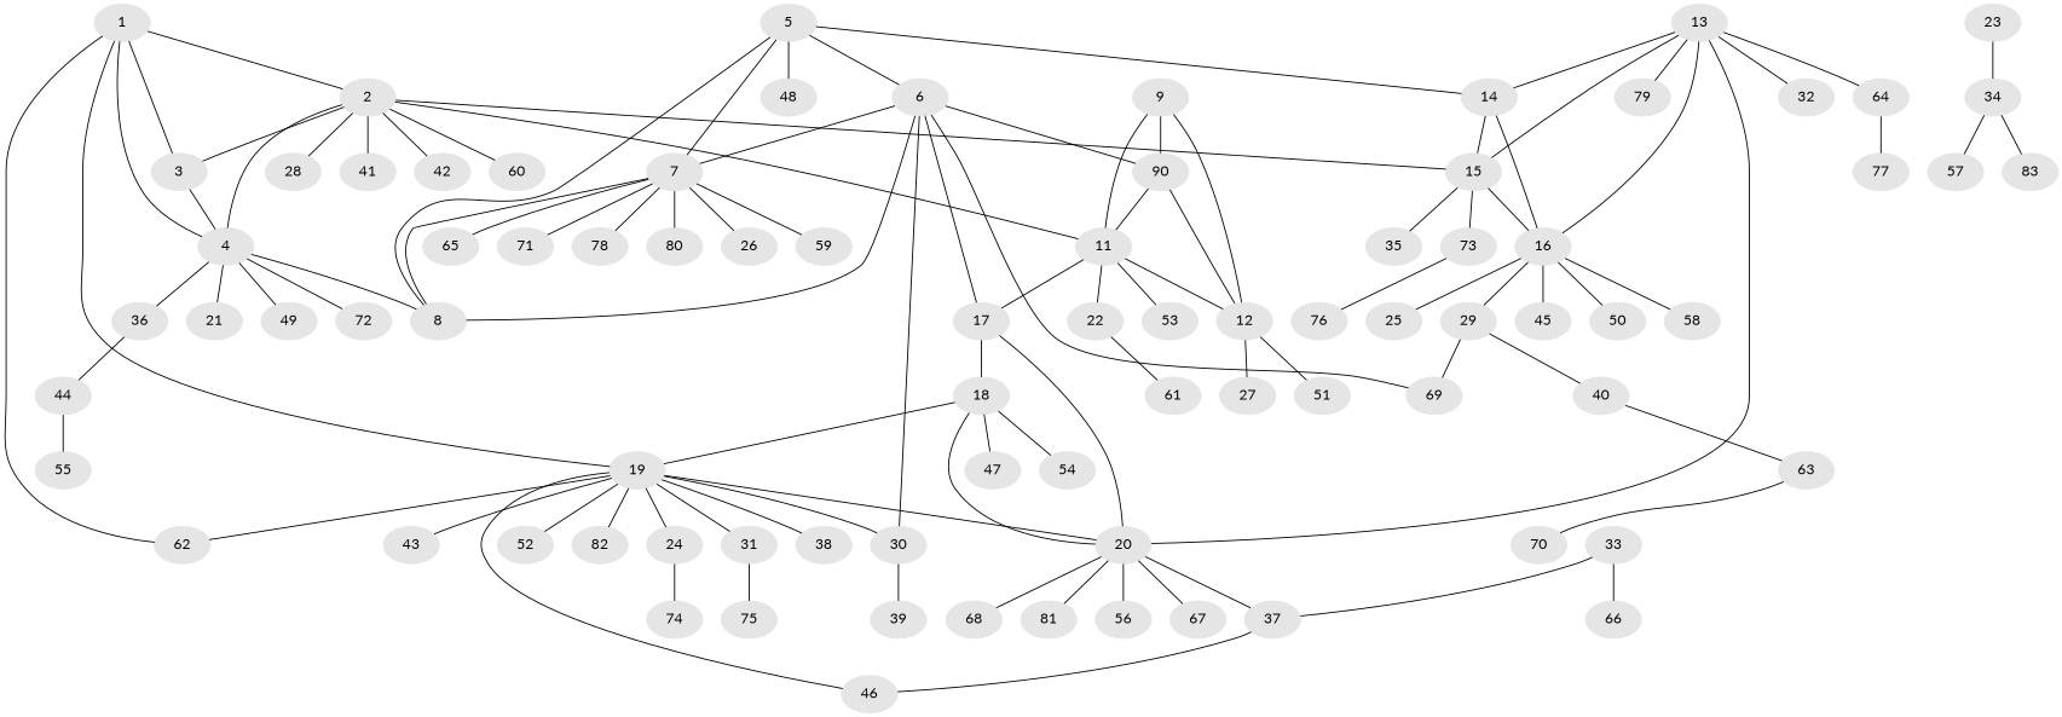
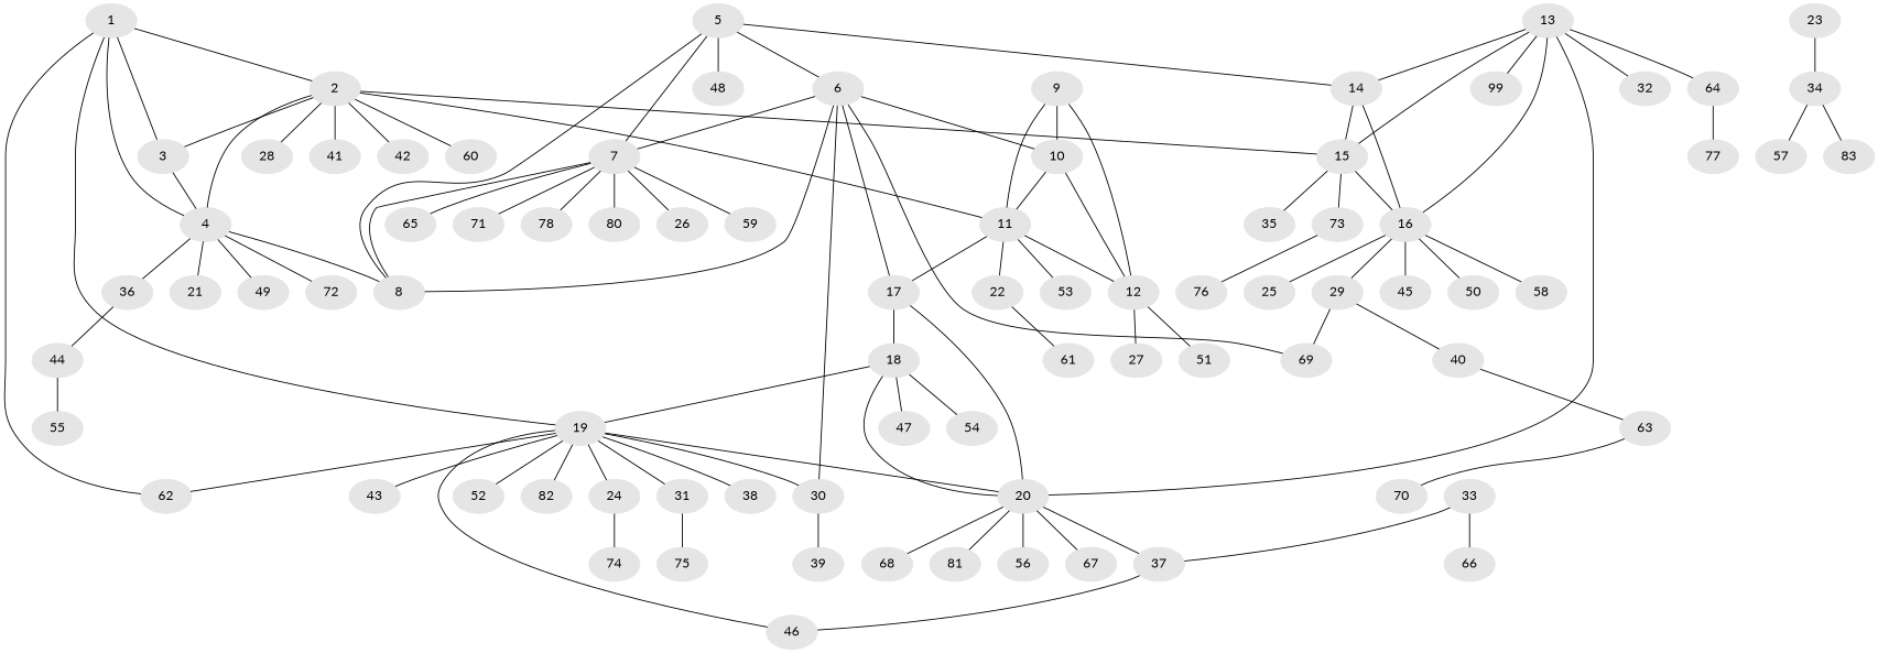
  graph {
    fontname=Lato
    node [color=gray90 fontname=Lato style=filled]
    edge [fontname=Lato]
    1
    2
    3
    4
    19
    62
    11
    15
    28
    41
    42
    60
    8
    21
    36
    49
    72
    30
    20
    24
    31
    38
    43
    46
    52
    82
    23
    34
    17
    12
    22
    53
    16
    35
    73
    44
    5
    6
    7
    14
    48
-   10 [label=90]
+   10
    69
    26
    59
    65
    71
    78
    80
    18
    39
    33
    37
    66
    9
    27
    51
    61
    25
    29
    45
    50
    58
    13
    32
    64
-   79
+   79 [label=99]
    56
    67
    68
    81
    77
    76
    40
    47
    54
    74
    75
    57
    83
    63
    55
    70
    1 -- 2
    1 -- 3
    1 -- 4
    1 -- 19
    1 -- 62
    2 -- 3
    2 -- 4
    2 -- 11
    2 -- 15
    2 -- 28
    2 -- 41
    2 -- 42
    2 -- 60
    3 -- 4
    4 -- 8
    4 -- 21
    4 -- 36
    4 -- 49
    4 -- 72
    19 -- 62
    19 -- 30
    19 -- 20
    19 -- 24
    19 -- 31
    19 -- 38
    19 -- 43
    19 -- 46
    19 -- 52
    19 -- 82
    11 -- 17
    11 -- 12
    11 -- 22
    11 -- 53
    15 -- 16
    15 -- 35
    15 -- 73
    36 -- 44
    30 -- 39
    20 -- 37
    20 -- 56
    20 -- 67
    20 -- 68
    20 -- 81
    24 -- 74
    31 -- 75
    23 -- 34
    34 -- 57
    34 -- 83
    17 -- 20
    17 -- 18
    12 -- 27
    12 -- 51
    22 -- 61
    16 -- 25
    16 -- 29
    16 -- 45
    16 -- 50
    16 -- 58
    73 -- 76
    44 -- 55
    5 -- 8
    5 -- 6
    5 -- 7
    5 -- 14
    5 -- 48
    6 -- 8
    6 -- 30
    6 -- 17
    6 -- 7
    6 -- 10
    6 -- 69
    7 -- 8
    7 -- 26
    7 -- 59
    7 -- 65
    7 -- 71
    7 -- 78
    7 -- 80
    14 -- 15
    14 -- 16
    10 -- 11
    10 -- 12
    18 -- 19
    18 -- 20
    18 -- 47
    18 -- 54
    33 -- 37
    33 -- 66
    37 -- 46
    9 -- 11
    9 -- 12
    9 -- 10
    29 -- 69
    29 -- 40
    13 -- 15
    13 -- 20
    13 -- 16
    13 -- 14
    13 -- 32
    13 -- 64
    13 -- 79
    64 -- 77
    40 -- 63
    63 -- 70
  }
